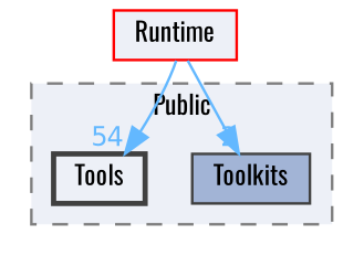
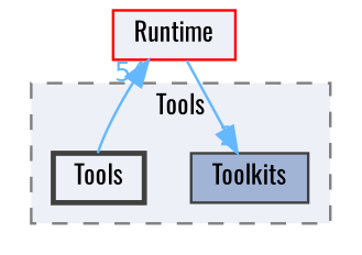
  digraph {
    compound=true
    fontname=Oswald
    node [color=grey25 fillcolor="#edf0f7" fontname=Oswald fontsize=10 shape=box style=filled]
    edge [color=steelblue1 fontcolor=steelblue1 fontname=Oswald fontsize=10 labeldistance=1.5 labelfontname=Helvetica labelfontsize=10]
    n1 [fillcolor="#a2b4d6" height=0.2 label=Toolkits width=0.4]
    n2 [height=0.2 label=Tools style="filled,bold" width=0.4]
    n3 [color=red height=0.2 label=Runtime width=0.4]
    subgraph cluster_1 {
      bgcolor="#edf0f7"
      fontsize=10
-     label=Public
+     label=Tools
      pencolor=grey50
      style="filled,dashed"
      n1
      n2
    }
-   n3 -> n2 [headlabel=54]
+   n2 -> n3 [headlabel=54]
    n3 -> n1 [headlabel=2]
  }
